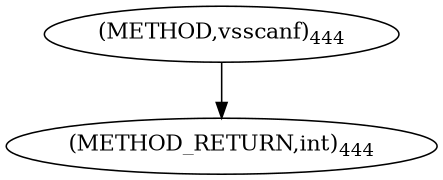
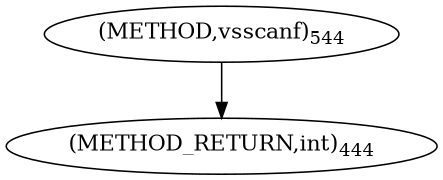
  digraph {
-   n1 [label=<(METHOD,vsscanf)<SUB>444</SUB>>]
+   n1 [label=<(METHOD,vsscanf)<SUB>544</SUB>>]
    n2 [label=<(METHOD_RETURN,int)<SUB>444</SUB>>]
    n1 -> n2
  }
